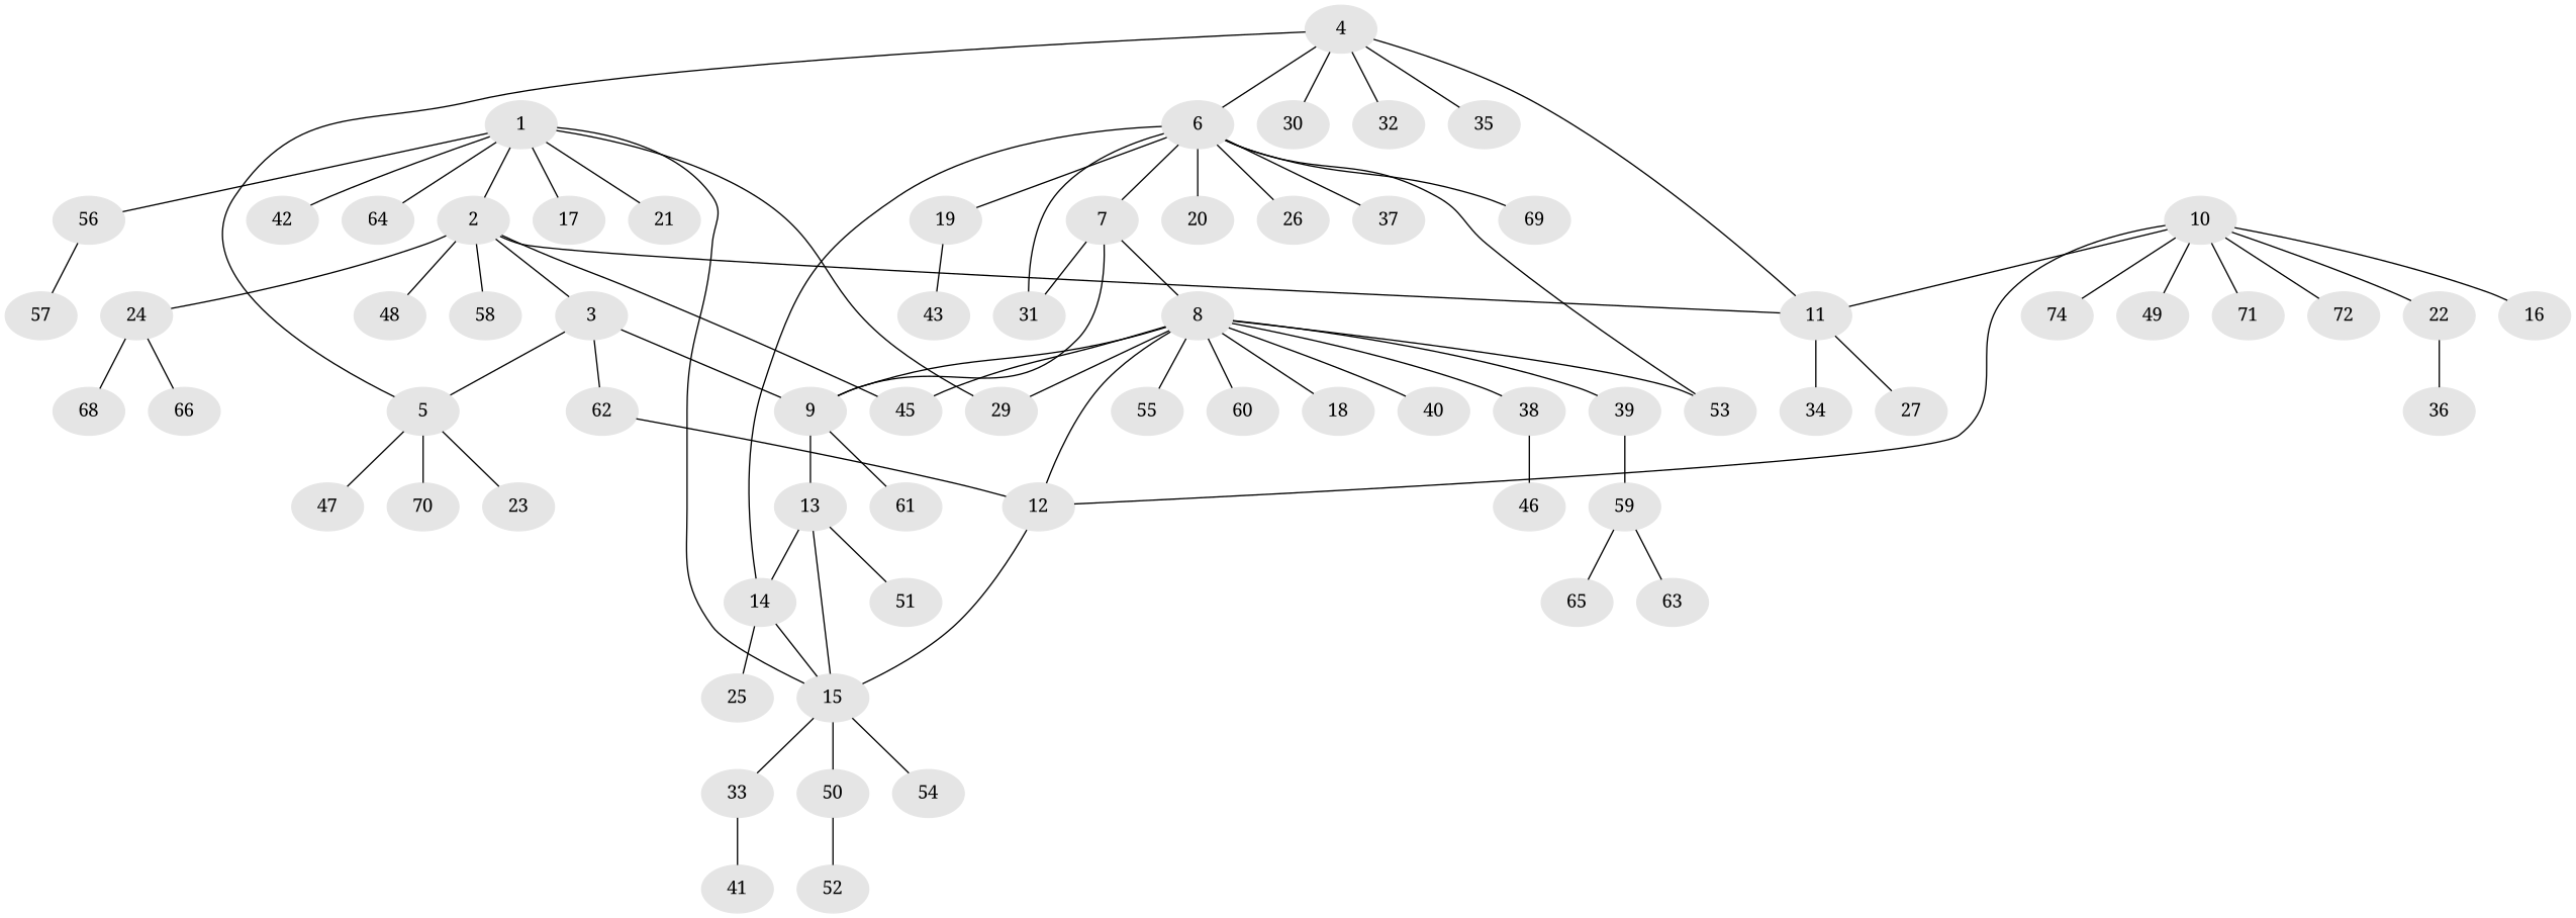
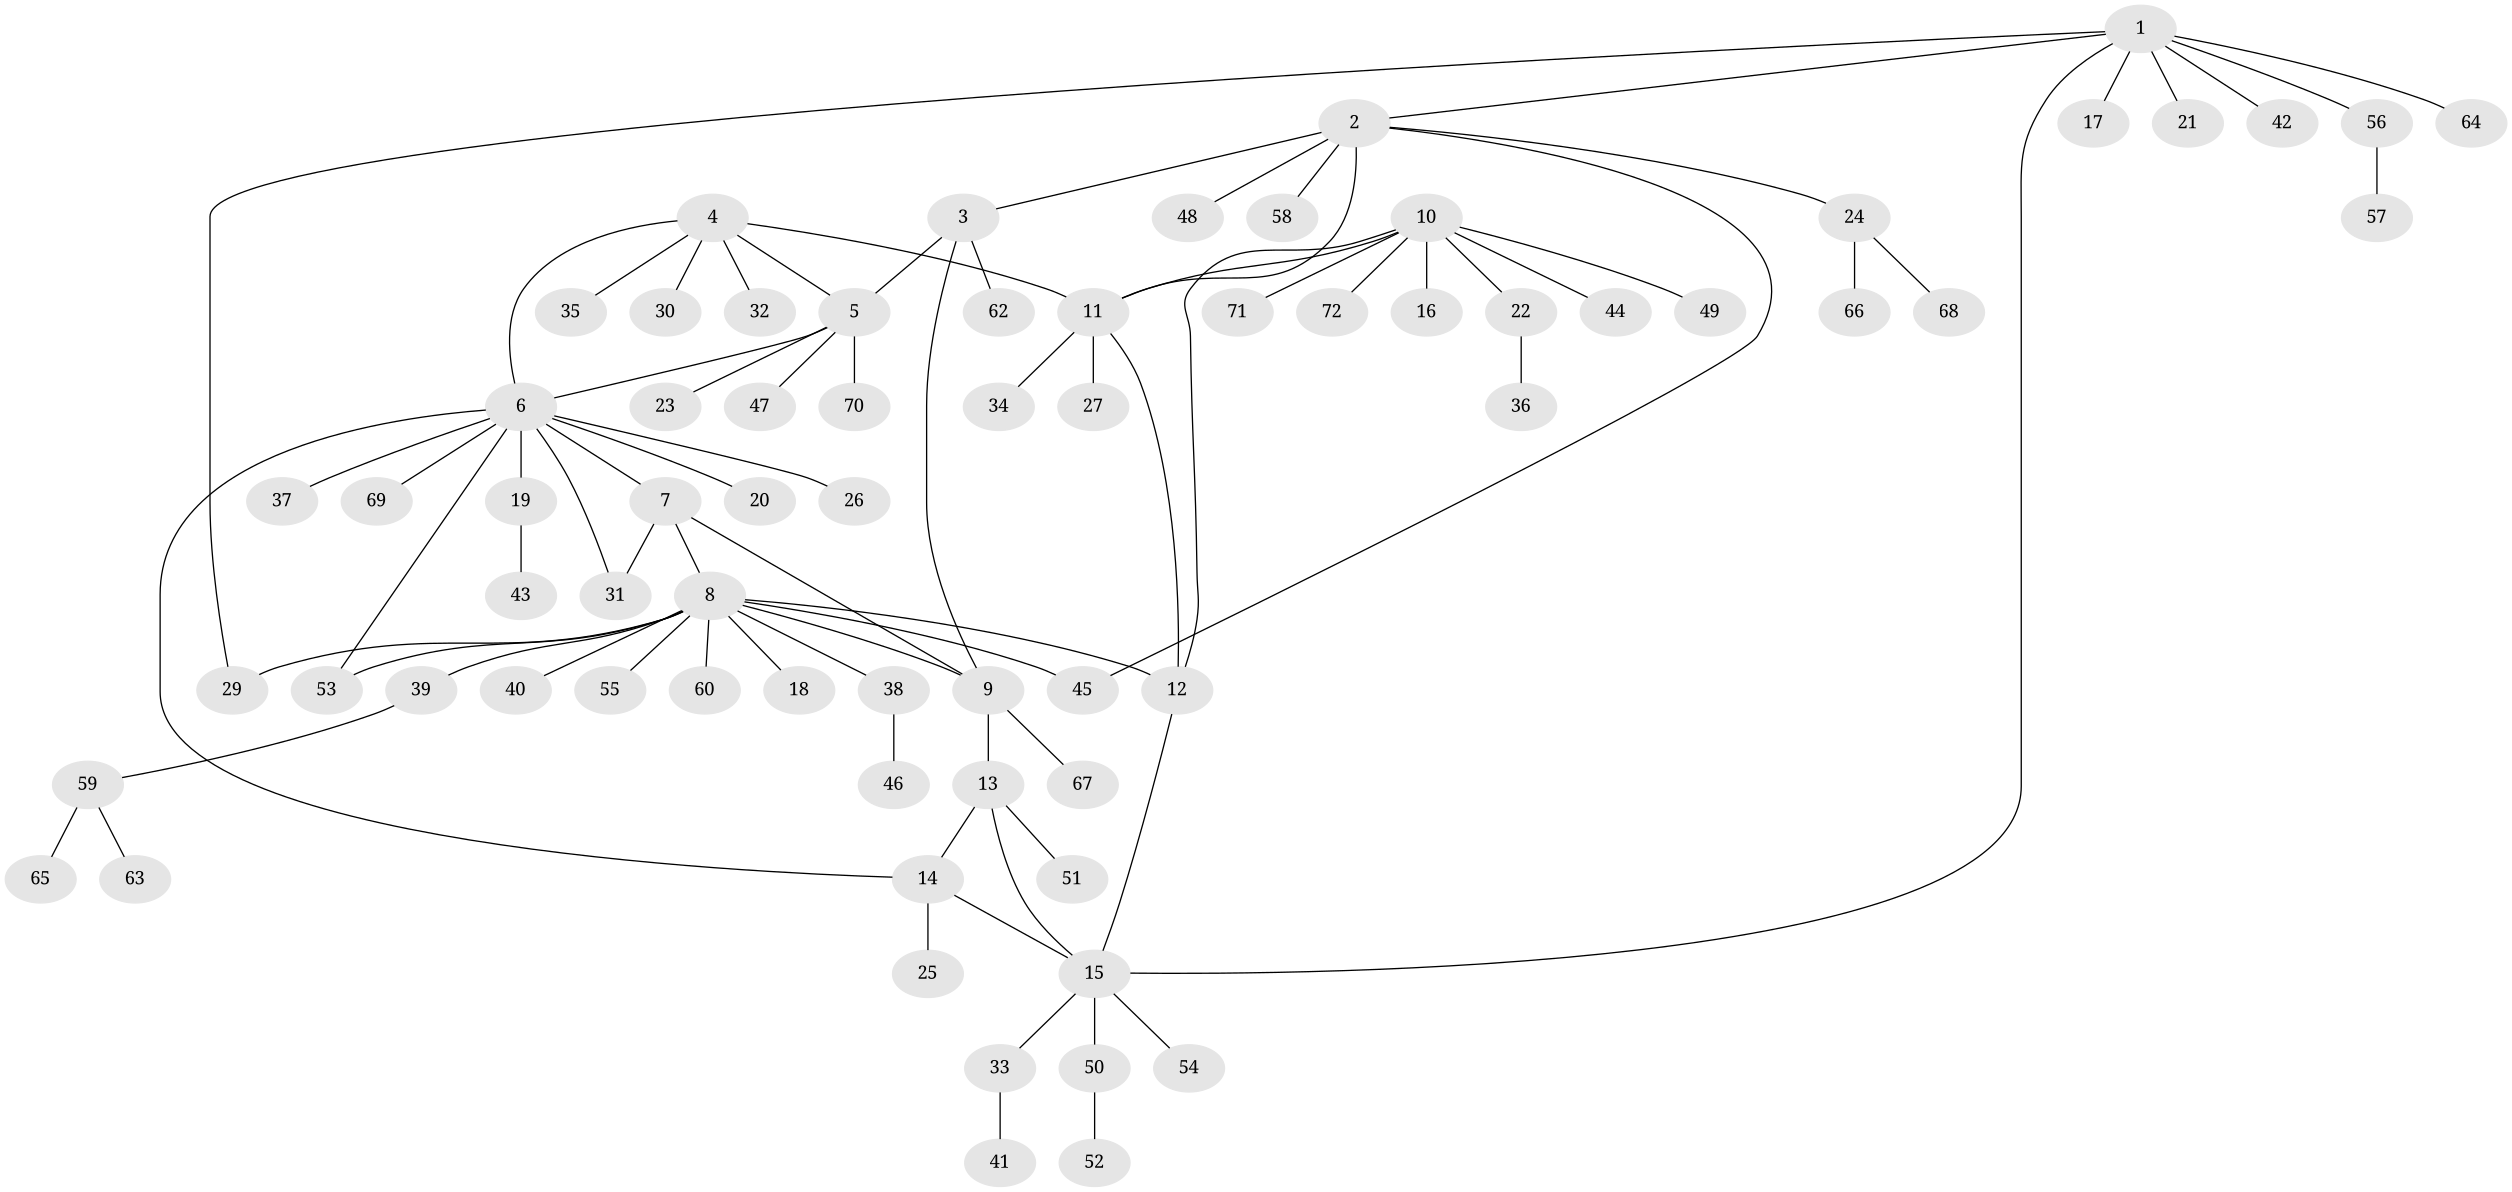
  graph {
    fontname="Noto Serif"
    node [color=gray90 fontname="Noto Serif" style=filled]
    edge [fontname="Noto Serif"]
    1
    2
    15
    17
    21
    29
    42
    56
    64
    3
    11
    24
    45
    48
    58
    5
    9
    62
    33
    50
    54
    57
    12
    27
    34
    66
    68
    6
    23
    47
    70
    13
-   61
+   61 [label=67]
    4
    30
    32
    35
    7
    14
    19
    20
    26
    31
    37
    53
    69
    8
    25
    43
    18
    38
    39
    40
    55
    60
    46
    59
    51
    10
    16
    22
-   44 [label=74]
+   44
    49
    71
    72
    36
    41
    52
    63
    65
    1 -- 2
    1 -- 15
    1 -- 17
    1 -- 21
    1 -- 29
    1 -- 42
    1 -- 56
    1 -- 64
    2 -- 3
    2 -- 11
    2 -- 24
    2 -- 45
    2 -- 48
    2 -- 58
    15 -- 33
    15 -- 50
    15 -- 54
    56 -- 57
    3 -- 5
    3 -- 9
    3 -- 62
-   62 -- 12
+   11 -- 12
    11 -- 27
    11 -- 34
    24 -- 66
    24 -- 68
+   5 -- 6
    5 -- 23
    5 -- 47
    5 -- 70
    9 -- 13
    9 -- 61
    33 -- 41
    50 -- 52
    12 -- 15
    6 -- 7
    6 -- 14
    6 -- 19
    6 -- 20
    6 -- 26
    6 -- 31
    6 -- 37
    6 -- 53
    6 -- 69
    13 -- 15
    13 -- 14
    13 -- 51
    4 -- 11
    4 -- 5
    4 -- 6
    4 -- 30
    4 -- 32
    4 -- 35
    7 -- 9
    7 -- 31
    7 -- 8
    14 -- 15
    14 -- 25
    19 -- 43
    8 -- 29
    8 -- 45
    8 -- 9
    8 -- 12
    8 -- 53
    8 -- 18
    8 -- 38
    8 -- 39
    8 -- 40
    8 -- 55
    8 -- 60
    38 -- 46
    39 -- 59
    59 -- 63
    59 -- 65
    10 -- 11
    10 -- 12
    10 -- 16
    10 -- 22
    10 -- 44
    10 -- 49
    10 -- 71
    10 -- 72
    22 -- 36
  }
